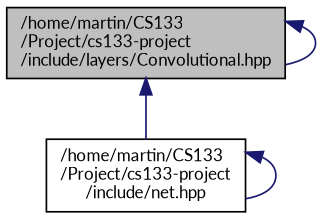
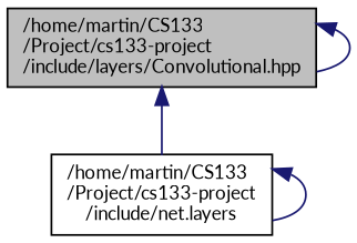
  digraph {
    fontname=Lato
    node [color=black fontname=Lato fontsize=10 shape=record style=filled]
    edge [color=midnightblue dir=back fontname=Lato fontsize=10 labelfontname=Helvetica labelfontsize=10 style=solid]
    n1 [fillcolor=grey75 fontcolor=black height=0.2 label="/home/martin/CS133\l/Project/cs133-project\l/include/layers/Convolutional.hpp" width=0.4]
-   n2 [fillcolor=white height=0.2 label="/home/martin/CS133\l/Project/cs133-project\l/include/net.hpp" width=0.4]
+   n2 [fillcolor=white height=0.2 label="/home/martin/CS133\l/Project/cs133-project\l/include/net.layers" width=0.4]
    n1 -> n1
    n1 -> n2
    n2 -> n2
  }
